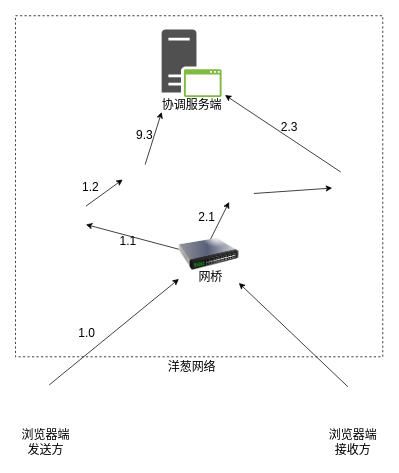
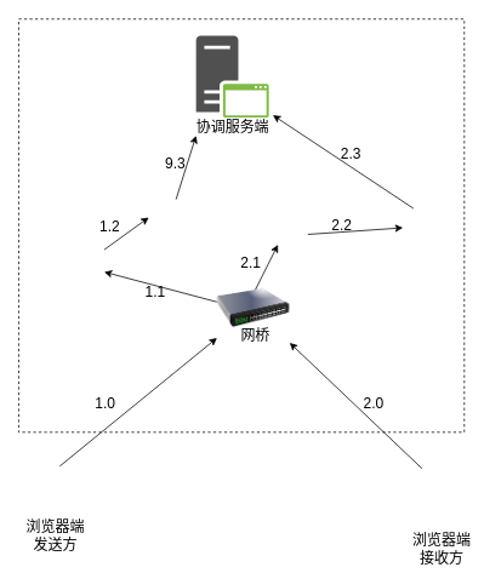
  <mxCell id="0" />
  <mxCell id="1" parent="0" />
  <mxCell id="2" value="" style="rounded=0;whiteSpace=wrap;html=1;fontSize=16;dashed=1;" vertex="1" parent="1"><mxGeometry x="20" y="20.5" width="490" height="455" as="geometry" /></mxCell>
  <mxCell id="3" value="" style="shape=image;html=1;verticalAlign=top;verticalLabelPosition=bottom;labelBackgroundColor=#ffffff;imageAspect=0;aspect=fixed;image=https://cdn1.iconfinder.com/data/icons/logotypes/32/chrome-128.png;fontSize=16;" parent="1" vertex="1"><mxGeometry x="35" y="519" width="50" height="50" as="geometry" /></mxCell>
  <mxCell id="4" value="" style="pointerEvents=1;shadow=0;dashed=0;html=1;strokeColor=none;fillColor=#505050;labelPosition=center;verticalLabelPosition=bottom;verticalAlign=top;outlineConnect=0;align=center;shape=mxgraph.office.servers.application_server_green;fontSize=16;" parent="1" vertex="1"><mxGeometry x="215" y="39" width="80" height="90" as="geometry" /></mxCell>
  <mxCell id="5" style="rounded=0;orthogonalLoop=1;jettySize=auto;html=1;exitX=0.75;exitY=0;exitDx=0;exitDy=0;fontSize=16;" parent="1" source="13" edge="1"><mxGeometry relative="1" as="geometry"><mxPoint x="190" y="209" as="sourcePoint" /><mxPoint x="215" y="149" as="targetPoint" /></mxGeometry></mxCell>
  <mxCell id="6" value="浏览器端&lt;br style=&quot;font-size: 16px&quot;&gt;发送方" style="text;html=1;align=center;verticalAlign=middle;resizable=0;points=[];autosize=1;fontSize=16;" parent="1" vertex="1"><mxGeometry x="20" y="569" width="80" height="40" as="geometry" /></mxCell>
  <mxCell id="7" value="协调服务端" style="text;html=1;align=center;verticalAlign=middle;resizable=0;points=[];autosize=1;fontSize=16;" parent="1" vertex="1"><mxGeometry x="205" y="129" width="100" height="20" as="geometry" /></mxCell>
  <mxCell id="8" style="edgeStyle=none;rounded=0;orthogonalLoop=1;jettySize=auto;html=1;fontSize=16;" parent="1" target="27" edge="1"><mxGeometry relative="1" as="geometry"><mxPoint x="65" y="513" as="sourcePoint" /><mxPoint x="238" y="367.908" as="targetPoint" /></mxGeometry></mxCell>
  <mxCell id="9" value="" style="shape=image;html=1;verticalAlign=top;verticalLabelPosition=bottom;labelBackgroundColor=#ffffff;imageAspect=0;aspect=fixed;image=https://cdn1.iconfinder.com/data/icons/logotypes/32/chrome-128.png;fontSize=16;" vertex="1" parent="1"><mxGeometry x="445" y="519" width="50" height="50" as="geometry" /></mxCell>
- <mxCell id="10" value="浏览器端&lt;br style=&quot;font-size: 16px&quot;&gt;接收方" style="text;html=1;align=center;verticalAlign=middle;resizable=0;points=[];autosize=1;fontSize=16;" vertex="1" parent="1"><mxGeometry x="430" y="569" width="80" height="40" as="geometry" /></mxCell>
+ <mxCell id="10" value="浏览器端&lt;br style=&quot;font-size: 16px&quot;&gt;接收方" style="text;html=1;align=center;verticalAlign=middle;resizable=0;points=[];autosize=1;fontSize=16;" vertex="1" parent="1"><mxGeometry x="445" y="584" width="80" height="40" as="geometry" /></mxCell>
  <mxCell id="11" style="rounded=0;orthogonalLoop=1;jettySize=auto;html=1;entryX=0;entryY=0.5;entryDx=0;entryDy=0;fontSize=16;" parent="1" source="12" target="13" edge="1"><mxGeometry x="370" y="310" as="geometry" /></mxCell>
  <mxCell id="12" value="" style="shape=image;html=1;verticalAlign=top;verticalLabelPosition=bottom;labelBackgroundColor=#ffffff;imageAspect=0;aspect=fixed;image=https://cdn0.iconfinder.com/data/icons/flat-round-system/512/tor-128.png;fontSize=16;" parent="1" vertex="1"><mxGeometry x="74" y="269" width="40" height="40" as="geometry" /></mxCell>
  <mxCell id="13" value="" style="shape=image;html=1;verticalAlign=top;verticalLabelPosition=bottom;labelBackgroundColor=#ffffff;imageAspect=0;aspect=fixed;image=https://cdn0.iconfinder.com/data/icons/flat-round-system/512/tor-128.png;fontSize=16;" parent="1" vertex="1"><mxGeometry x="163" y="219" width="40" height="40" as="geometry" /></mxCell>
  <mxCell id="14" style="rounded=0;orthogonalLoop=1;jettySize=auto;html=1;fontSize=16;" parent="1" source="15" target="30" edge="1"><mxGeometry x="370" y="310" as="geometry" /></mxCell>
  <mxCell id="15" value="" style="shape=image;html=1;verticalAlign=top;verticalLabelPosition=bottom;labelBackgroundColor=#ffffff;imageAspect=0;aspect=fixed;image=https://cdn0.iconfinder.com/data/icons/flat-round-system/512/tor-128.png;fontSize=16;" parent="1" vertex="1"><mxGeometry x="298" y="239" width="40" height="40" as="geometry" /></mxCell>
  <mxCell id="16" value="" style="shape=image;html=1;verticalAlign=top;verticalLabelPosition=bottom;labelBackgroundColor=#ffffff;imageAspect=0;aspect=fixed;image=https://cdn0.iconfinder.com/data/icons/flat-round-system/512/tor-128.png;fontSize=16;" parent="1" vertex="1"><mxGeometry x="442.5" y="319" width="40" height="40" as="geometry" /></mxCell>
  <mxCell id="17" value="" style="shape=image;html=1;verticalAlign=top;verticalLabelPosition=bottom;labelBackgroundColor=#ffffff;imageAspect=0;aspect=fixed;image=https://cdn0.iconfinder.com/data/icons/flat-round-system/512/tor-128.png;fontSize=16;" parent="1" vertex="1"><mxGeometry x="120" y="339" width="40" height="40" as="geometry" /></mxCell>
  <mxCell id="18" style="rounded=0;orthogonalLoop=1;jettySize=auto;html=1;entryX=1;entryY=0.75;entryDx=0;entryDy=0;fontSize=16;exitX=0;exitY=0.413;exitDx=0;exitDy=0;exitPerimeter=0;" parent="1" target="12" edge="1" source="27"><mxGeometry x="370" y="310" as="geometry"><mxPoint x="198" y="333" as="sourcePoint" /></mxGeometry></mxCell>
  <mxCell id="19" style="rounded=0;orthogonalLoop=1;jettySize=auto;html=1;fontSize=16;exitX=0.425;exitY=1;exitDx=0;exitDy=0;exitPerimeter=0;" parent="1" edge="1" source="35"><mxGeometry x="370" y="310" as="geometry"><mxPoint x="255" y="309" as="sourcePoint" /><mxPoint x="305" y="269" as="targetPoint" /></mxGeometry></mxCell>
  <mxCell id="20" value="1.1" style="text;html=1;align=center;verticalAlign=middle;resizable=0;points=[];autosize=1;fontSize=16;" parent="1" vertex="1"><mxGeometry x="150" y="311" width="40" height="20" as="geometry" /></mxCell>
  <mxCell id="21" value="1.2" style="text;html=1;align=center;verticalAlign=middle;resizable=0;points=[];autosize=1;fontSize=16;" parent="1" vertex="1"><mxGeometry x="100" y="239" width="40" height="20" as="geometry" /></mxCell>
  <mxCell id="22" value="9.3" style="text;html=1;align=center;verticalAlign=middle;resizable=0;points=[];autosize=1;fontSize=16;" parent="1" vertex="1"><mxGeometry x="172" y="169" width="40" height="20" as="geometry" /></mxCell>
  <mxCell id="23" value="1.0" style="text;html=1;align=center;verticalAlign=middle;resizable=0;points=[];autosize=1;fontSize=16;" parent="1" vertex="1"><mxGeometry x="95" y="434" width="40" height="20" as="geometry" /></mxCell>
  <mxCell id="24" value="2.1" style="text;html=1;align=center;verticalAlign=middle;resizable=0;points=[];autosize=1;fontSize=16;" parent="1" vertex="1"><mxGeometry x="255" y="279" width="40" height="20" as="geometry" /></mxCell>
+ <mxCell id="25" value="2.2" style="text;html=1;align=center;verticalAlign=middle;resizable=0;points=[];autosize=1;fontSize=16;" parent="1" vertex="1"><mxGeometry x="355" y="238" width="40" height="20" as="geometry" /></mxCell>
  <mxCell id="26" value="网桥" style="text;html=1;align=center;verticalAlign=middle;resizable=0;points=[];autosize=1;fontSize=16;" parent="1" vertex="1"><mxGeometry x="255" y="359" width="50" height="20" as="geometry" /></mxCell>
  <mxCell id="27" value="" style="image;html=1;image=img/lib/clip_art/networking/Switch_128x128.png;fontSize=16;" parent="1" vertex="1"><mxGeometry x="238" y="299" width="80" height="80" as="geometry" /></mxCell>
- <mxCell id="28" value="洋葱网络" style="text;html=1;align=center;verticalAlign=middle;resizable=0;points=[];autosize=1;fontSize=16;" parent="1" vertex="1"><mxGeometry x="215" y="479" width="80" height="20" as="geometry" /></mxCell>
  <mxCell id="29" value="" style="shape=image;html=1;verticalAlign=top;verticalLabelPosition=bottom;labelBackgroundColor=#ffffff;imageAspect=0;aspect=fixed;image=https://cdn0.iconfinder.com/data/icons/flat-round-system/512/tor-128.png;fontSize=16;" vertex="1" parent="1"><mxGeometry x="59" y="149" width="40" height="40" as="geometry" /></mxCell>
  <mxCell id="30" value="" style="shape=image;html=1;verticalAlign=top;verticalLabelPosition=bottom;labelBackgroundColor=#ffffff;imageAspect=0;aspect=fixed;image=https://cdn0.iconfinder.com/data/icons/flat-round-system/512/tor-128.png;fontSize=16;" vertex="1" parent="1"><mxGeometry x="442.5" y="229" width="40" height="40" as="geometry" /></mxCell>
  <mxCell id="31" value="" style="shape=image;html=1;verticalAlign=top;verticalLabelPosition=bottom;labelBackgroundColor=#ffffff;imageAspect=0;aspect=fixed;image=https://cdn0.iconfinder.com/data/icons/flat-round-system/512/tor-128.png;fontSize=16;" vertex="1" parent="1"><mxGeometry x="265" y="415" width="40" height="40" as="geometry" /></mxCell>
  <mxCell id="32" value="" style="shape=image;html=1;verticalAlign=top;verticalLabelPosition=bottom;labelBackgroundColor=#ffffff;imageAspect=0;aspect=fixed;image=https://cdn0.iconfinder.com/data/icons/flat-round-system/512/tor-128.png;fontSize=16;" vertex="1" parent="1"><mxGeometry x="114" y="69" width="40" height="40" as="geometry" /></mxCell>
  <mxCell id="33" value="" style="shape=image;html=1;verticalAlign=top;verticalLabelPosition=bottom;labelBackgroundColor=#ffffff;imageAspect=0;aspect=fixed;image=https://cdn0.iconfinder.com/data/icons/flat-round-system/512/tor-128.png;fontSize=16;" vertex="1" parent="1"><mxGeometry x="338" y="69" width="40" height="40" as="geometry" /></mxCell>
  <mxCell id="34" style="rounded=0;orthogonalLoop=1;jettySize=auto;html=1;fontSize=16;exitX=0.37;exitY=-0.07;exitDx=0;exitDy=0;exitPerimeter=0;" edge="1" parent="1" source="9" target="27"><mxGeometry x="397" y="330" as="geometry"><mxPoint x="522" y="509" as="sourcePoint" /><mxPoint x="325" y="279" as="targetPoint" /></mxGeometry></mxCell>
  <mxCell id="35" value="&amp;nbsp;" style="text;html=1;strokeColor=none;fillColor=none;align=center;verticalAlign=middle;whiteSpace=wrap;rounded=0;dashed=1;fontSize=16;" vertex="1" parent="1"><mxGeometry x="263" y="299" width="40" height="20" as="geometry" /></mxCell>
  <mxCell id="36" style="rounded=0;orthogonalLoop=1;jettySize=auto;html=1;fontSize=16;exitX=0.288;exitY=0;exitDx=0;exitDy=0;exitPerimeter=0;" edge="1" parent="1" source="30"><mxGeometry x="378.5" y="83.5" as="geometry"><mxPoint x="468" y="269" as="sourcePoint" /><mxPoint x="299.5" y="126.361" as="targetPoint" /></mxGeometry></mxCell>
  <mxCell id="37" value="2.3" style="text;html=1;align=center;verticalAlign=middle;resizable=0;points=[];autosize=1;fontSize=16;" vertex="1" parent="1"><mxGeometry x="365" y="159" width="40" height="20" as="geometry" /></mxCell>
+ <mxCell id="38" value="2.0" style="text;html=1;align=center;verticalAlign=middle;resizable=0;points=[];autosize=1;fontSize=16;" vertex="1" parent="1"><mxGeometry x="390" y="434" width="40" height="20" as="geometry" /></mxCell>
